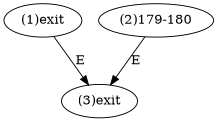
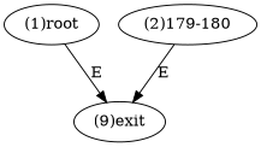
  digraph {
-   n1 [label="(1)exit"]
-   n2 [label="(3)exit"]
+   n1 [label="(1)root"]
+   n2 [label="(9)exit"]
    n3 [label="(2)179-180"]
    n1 -> n2 [label=E]
    n3 -> n2 [label=E]
  }
